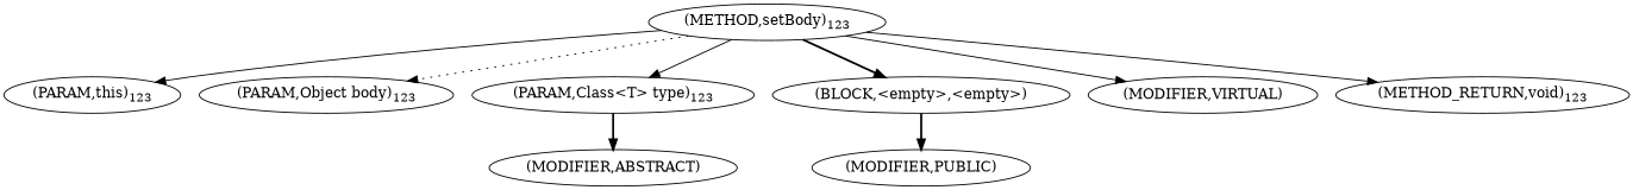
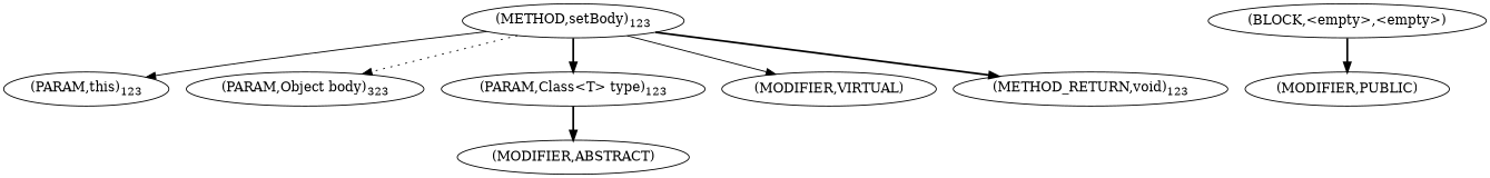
  digraph {
    edge [style=bold]
    n1 [label=<(METHOD,setBody)<SUB>123</SUB>>]
    n2 [label=<(PARAM,this)<SUB>123</SUB>>]
-   n3 [label=<(PARAM,Object body)<SUB>123</SUB>>]
+   n3 [label=<(PARAM,Object body)<SUB>323</SUB>>]
    n4 [label=<(PARAM,Class&lt;T&gt; type)<SUB>123</SUB>>]
    n5 [label=<(BLOCK,&lt;empty&gt;,&lt;empty&gt;)>]
    n6 [label=<(MODIFIER,VIRTUAL)>]
    n7 [label=<(METHOD_RETURN,void)<SUB>123</SUB>>]
    n8 [label=<(MODIFIER,ABSTRACT)>]
    n9 [label=<(MODIFIER,PUBLIC)>]
    n1 -> n2 [style=solid]
    n1 -> n3 [style=dotted]
-   n1 -> n4 [style=solid]
-   n1 -> n5
+   n1 -> n4
    n1 -> n6 [style=solid]
-   n1 -> n7 [style=solid]
+   n1 -> n7
    n4 -> n8
    n5 -> n9
  }
